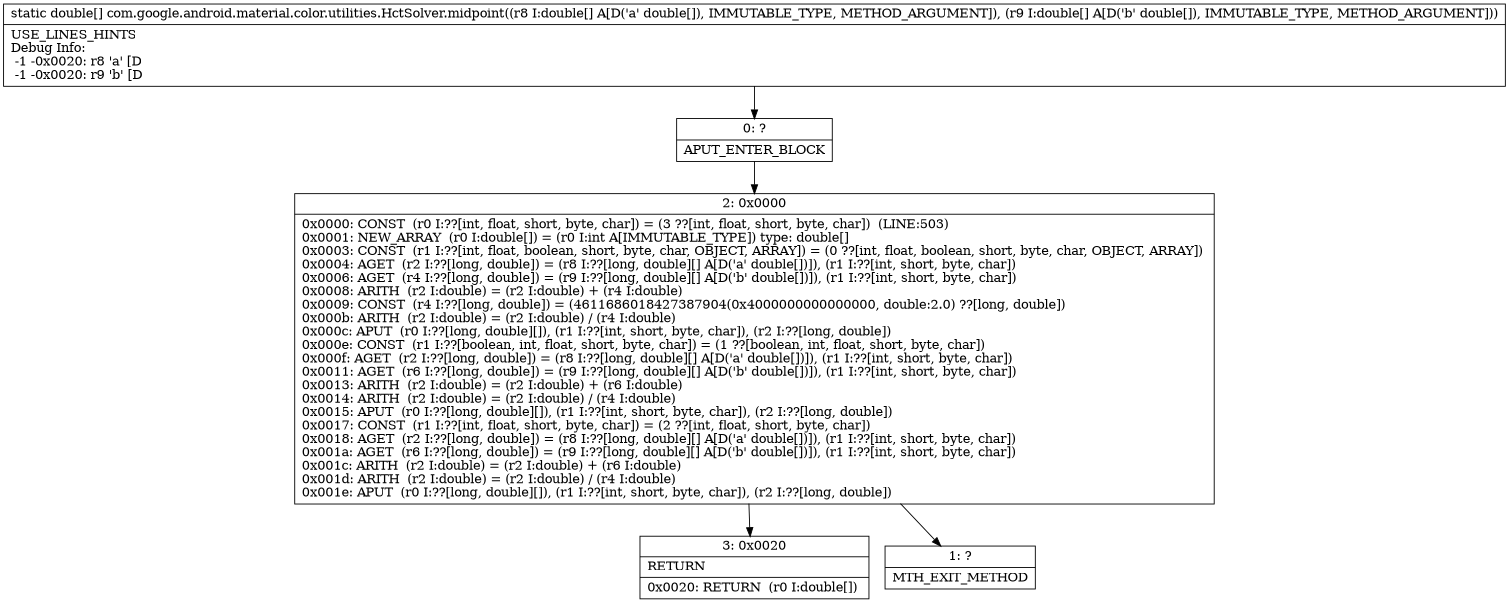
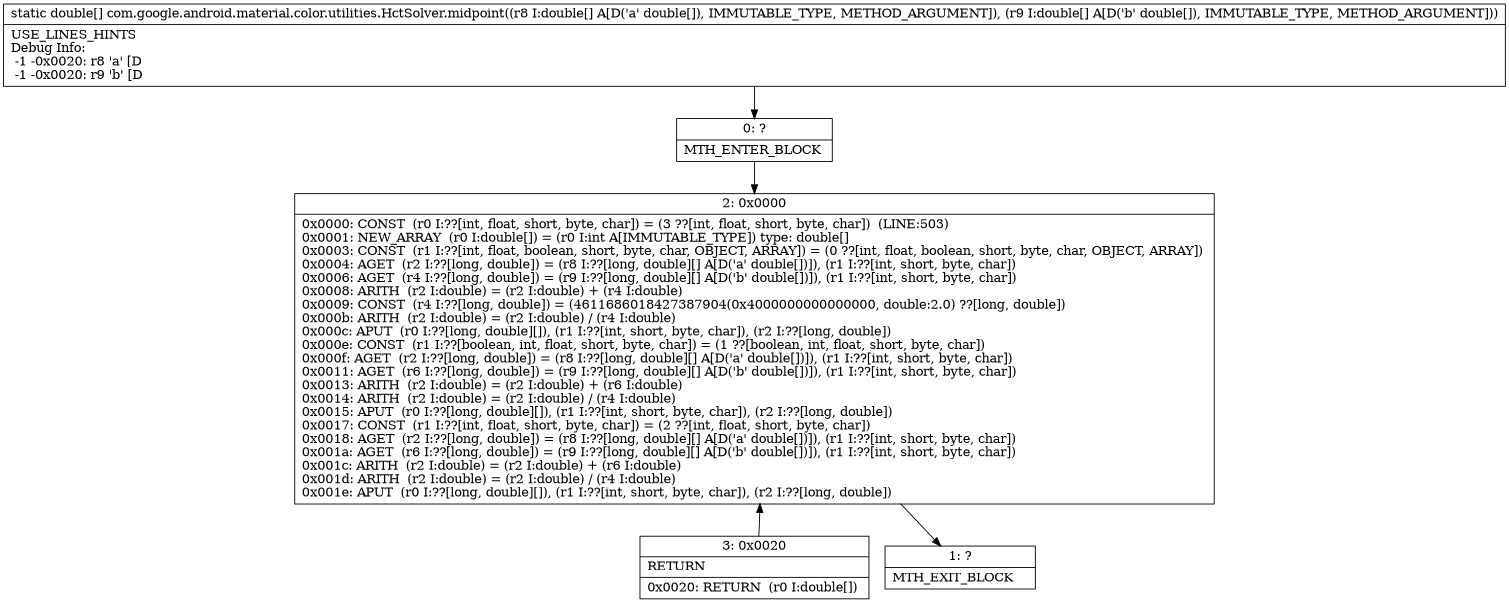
  digraph {
    node [shape=record]
-   n1 [label="{0\:\ ?|APUT_ENTER_BLOCK\l}"]
+   n1 [label="{0\:\ ?|MTH_ENTER_BLOCK\l}"]
    n2 [label="{2\:\ 0x0000|0x0000: CONST  (r0 I:??[int, float, short, byte, char]) = (3 ??[int, float, short, byte, char])  (LINE:503)\l0x0001: NEW_ARRAY  (r0 I:double[]) = (r0 I:int A[IMMUTABLE_TYPE]) type: double[] \l0x0003: CONST  (r1 I:??[int, float, boolean, short, byte, char, OBJECT, ARRAY]) = (0 ??[int, float, boolean, short, byte, char, OBJECT, ARRAY]) \l0x0004: AGET  (r2 I:??[long, double]) = (r8 I:??[long, double][] A[D('a' double[])]), (r1 I:??[int, short, byte, char]) \l0x0006: AGET  (r4 I:??[long, double]) = (r9 I:??[long, double][] A[D('b' double[])]), (r1 I:??[int, short, byte, char]) \l0x0008: ARITH  (r2 I:double) = (r2 I:double) + (r4 I:double) \l0x0009: CONST  (r4 I:??[long, double]) = (4611686018427387904(0x4000000000000000, double:2.0) ??[long, double]) \l0x000b: ARITH  (r2 I:double) = (r2 I:double) \/ (r4 I:double) \l0x000c: APUT  (r0 I:??[long, double][]), (r1 I:??[int, short, byte, char]), (r2 I:??[long, double]) \l0x000e: CONST  (r1 I:??[boolean, int, float, short, byte, char]) = (1 ??[boolean, int, float, short, byte, char]) \l0x000f: AGET  (r2 I:??[long, double]) = (r8 I:??[long, double][] A[D('a' double[])]), (r1 I:??[int, short, byte, char]) \l0x0011: AGET  (r6 I:??[long, double]) = (r9 I:??[long, double][] A[D('b' double[])]), (r1 I:??[int, short, byte, char]) \l0x0013: ARITH  (r2 I:double) = (r2 I:double) + (r6 I:double) \l0x0014: ARITH  (r2 I:double) = (r2 I:double) \/ (r4 I:double) \l0x0015: APUT  (r0 I:??[long, double][]), (r1 I:??[int, short, byte, char]), (r2 I:??[long, double]) \l0x0017: CONST  (r1 I:??[int, float, short, byte, char]) = (2 ??[int, float, short, byte, char]) \l0x0018: AGET  (r2 I:??[long, double]) = (r8 I:??[long, double][] A[D('a' double[])]), (r1 I:??[int, short, byte, char]) \l0x001a: AGET  (r6 I:??[long, double]) = (r9 I:??[long, double][] A[D('b' double[])]), (r1 I:??[int, short, byte, char]) \l0x001c: ARITH  (r2 I:double) = (r2 I:double) + (r6 I:double) \l0x001d: ARITH  (r2 I:double) = (r2 I:double) \/ (r4 I:double) \l0x001e: APUT  (r0 I:??[long, double][]), (r1 I:??[int, short, byte, char]), (r2 I:??[long, double]) \l}"]
    n3 [label="{3\:\ 0x0020|RETURN\l|0x0020: RETURN  (r0 I:double[]) \l}"]
-   n4 [label="{1\:\ ?|MTH_EXIT_METHOD\l}"]
+   n4 [label="{1\:\ ?|MTH_EXIT_BLOCK\l}"]
    n5 [label="{static double[] com.google.android.material.color.utilities.HctSolver.midpoint((r8 I:double[] A[D('a' double[]), IMMUTABLE_TYPE, METHOD_ARGUMENT]), (r9 I:double[] A[D('b' double[]), IMMUTABLE_TYPE, METHOD_ARGUMENT]))  | USE_LINES_HINTS\lDebug Info:\l  \-1 \-0x0020: r8 'a' [D\l  \-1 \-0x0020: r9 'b' [D\l}"]
    n1 -> n2
-   n2 -> n3
+   n3 -> n2
    n2 -> n4
    n5 -> n1
  }
